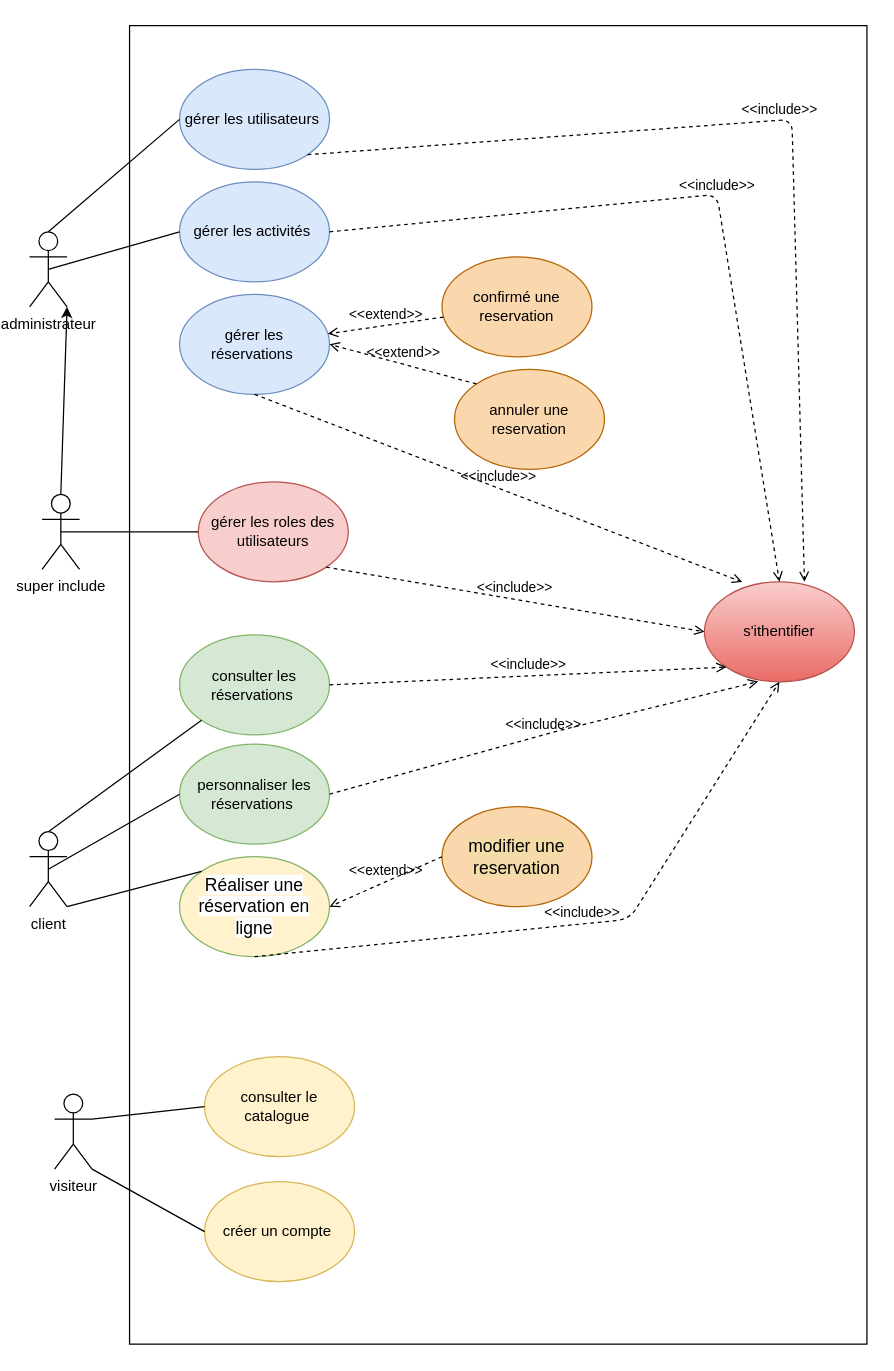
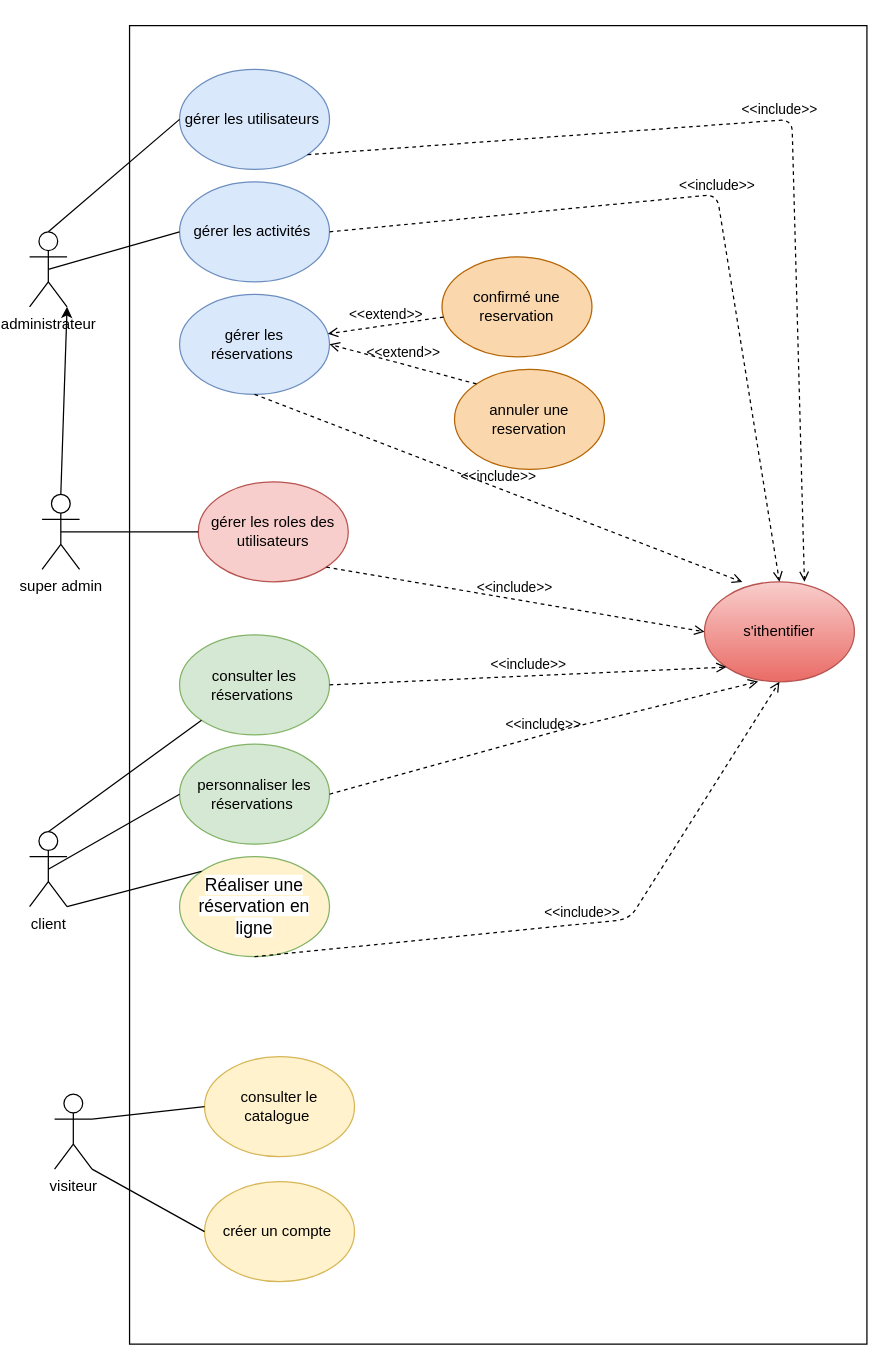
  <mxCell id="0" />
  <mxCell id="1" parent="0" />
  <mxCell id="2" value="administrateur" style="shape=umlActor;verticalLabelPosition=bottom;verticalAlign=top;html=1;outlineConnect=0;" vertex="1" parent="1"><mxGeometry x="20" y="185" width="30" height="60" as="geometry" /></mxCell>
  <mxCell id="3" value="" style="rounded=0;whiteSpace=wrap;html=1;" vertex="1" parent="1"><mxGeometry x="100" y="20" width="590" height="1055" as="geometry" /></mxCell>
  <mxCell id="4" value="gérer les utilisateurs&amp;nbsp;" style="ellipse;whiteSpace=wrap;html=1;fillColor=#dae8fc;strokeColor=#6c8ebf;" vertex="1" parent="1"><mxGeometry x="140" y="55" width="120" height="80" as="geometry" /></mxCell>
  <mxCell id="5" value="gérer les activités&amp;nbsp;" style="ellipse;whiteSpace=wrap;html=1;fillColor=#dae8fc;strokeColor=#6c8ebf;" vertex="1" parent="1"><mxGeometry x="140" y="145" width="120" height="80" as="geometry" /></mxCell>
  <mxCell id="6" value="gérer les réservations&amp;nbsp;" style="ellipse;whiteSpace=wrap;html=1;fillColor=#dae8fc;strokeColor=#6c8ebf;" vertex="1" parent="1"><mxGeometry x="140" y="235" width="120" height="80" as="geometry" /></mxCell>
  <mxCell id="7" value="" style="endArrow=none;html=1;exitX=0.5;exitY=0;exitDx=0;exitDy=0;exitPerimeter=0;entryX=0;entryY=0.5;entryDx=0;entryDy=0;" edge="1" parent="1" source="2" target="4"><mxGeometry width="50" height="50" relative="1" as="geometry"><mxPoint x="60" y="325" as="sourcePoint" /><mxPoint x="110" y="275" as="targetPoint" /></mxGeometry></mxCell>
  <mxCell id="8" value="" style="endArrow=none;html=1;exitX=0.5;exitY=0.5;exitDx=0;exitDy=0;exitPerimeter=0;entryX=0;entryY=0.5;entryDx=0;entryDy=0;" edge="1" parent="1" source="2" target="5"><mxGeometry width="50" height="50" relative="1" as="geometry"><mxPoint x="60" y="325" as="sourcePoint" /><mxPoint x="110" y="275" as="targetPoint" /></mxGeometry></mxCell>
  <mxCell id="9" value="client" style="shape=umlActor;verticalLabelPosition=bottom;verticalAlign=top;html=1;outlineConnect=0;" vertex="1" parent="1"><mxGeometry x="20" y="665" width="30" height="60" as="geometry" /></mxCell>
  <mxCell id="10" value="consulter les réservations&amp;nbsp;" style="ellipse;whiteSpace=wrap;html=1;fillColor=#d5e8d4;strokeColor=#82b366;" vertex="1" parent="1"><mxGeometry x="140" y="507.5" width="120" height="80" as="geometry" /></mxCell>
  <mxCell id="11" value="personnaliser les réservations&amp;nbsp;" style="ellipse;whiteSpace=wrap;html=1;fillColor=#d5e8d4;strokeColor=#82b366;" vertex="1" parent="1"><mxGeometry x="140" y="595" width="120" height="80" as="geometry" /></mxCell>
  <mxCell id="12" value="&lt;span style=&quot;font-family: &amp;quot;Nunito Sans&amp;quot;, sans-serif; font-size: 14px; text-align: left; background-color: rgb(255, 255, 255);&quot;&gt;Réaliser une réservation en ligne&lt;/span&gt;" style="ellipse;whiteSpace=wrap;html=1;fillColor=#fff2cc;strokeColor=#82b366;" vertex="1" parent="1"><mxGeometry x="140" y="685" width="120" height="80" as="geometry" /></mxCell>
- <mxCell id="13" value="&lt;div style=&quot;&quot;&gt;&lt;font face=&quot;Nunito Sans, sans-serif&quot;&gt;&lt;span style=&quot;font-size: 14px; background-color: rgb(244, 220, 169);&quot;&gt;modifier une reservation&lt;/span&gt;&lt;/font&gt;&lt;/div&gt;" style="ellipse;whiteSpace=wrap;html=1;align=center;fillColor=#fad7ac;strokeColor=#b46504;" vertex="1" parent="1"><mxGeometry x="350" y="645" width="120" height="80" as="geometry" /></mxCell>
  <mxCell id="14" value="" style="endArrow=none;html=1;exitX=0.5;exitY=0;exitDx=0;exitDy=0;exitPerimeter=0;entryX=0;entryY=1;entryDx=0;entryDy=0;" edge="1" parent="1" source="9" target="10"><mxGeometry width="50" height="50" relative="1" as="geometry"><mxPoint x="90" y="645" as="sourcePoint" /><mxPoint x="140" y="595" as="targetPoint" /></mxGeometry></mxCell>
  <mxCell id="15" value="" style="endArrow=none;html=1;exitX=0.5;exitY=0.5;exitDx=0;exitDy=0;exitPerimeter=0;entryX=0;entryY=0.5;entryDx=0;entryDy=0;" edge="1" parent="1" source="9" target="11"><mxGeometry width="50" height="50" relative="1" as="geometry"><mxPoint x="90" y="645" as="sourcePoint" /><mxPoint x="140" y="595" as="targetPoint" /></mxGeometry></mxCell>
  <mxCell id="16" value="" style="endArrow=none;html=1;exitX=1;exitY=1;exitDx=0;exitDy=0;exitPerimeter=0;entryX=0;entryY=0;entryDx=0;entryDy=0;" edge="1" parent="1" source="9" target="12"><mxGeometry width="50" height="50" relative="1" as="geometry"><mxPoint x="90" y="645" as="sourcePoint" /><mxPoint x="140" y="595" as="targetPoint" /></mxGeometry></mxCell>
  <mxCell id="17" value="visiteur" style="shape=umlActor;verticalLabelPosition=bottom;verticalAlign=top;html=1;outlineConnect=0;" vertex="1" parent="1"><mxGeometry x="40" y="875" width="30" height="60" as="geometry" /></mxCell>
  <mxCell id="18" value="consulter le catalogue&amp;nbsp;" style="ellipse;whiteSpace=wrap;html=1;fillColor=#fff2cc;strokeColor=#d6b656;" vertex="1" parent="1"><mxGeometry x="160" y="845" width="120" height="80" as="geometry" /></mxCell>
  <mxCell id="19" value="créer un compte&amp;nbsp;" style="ellipse;whiteSpace=wrap;html=1;fillColor=#fff2cc;strokeColor=#d6b656;" vertex="1" parent="1"><mxGeometry x="160" y="945" width="120" height="80" as="geometry" /></mxCell>
  <mxCell id="20" value="gérer les roles des utilisateurs" style="ellipse;whiteSpace=wrap;html=1;fillColor=#f8cecc;strokeColor=#b85450;" vertex="1" parent="1"><mxGeometry x="155" y="385" width="120" height="80" as="geometry" /></mxCell>
  <mxCell id="21" value="confirmé une reservation" style="ellipse;whiteSpace=wrap;html=1;fillColor=#fad7ac;strokeColor=#b46504;" vertex="1" parent="1"><mxGeometry x="350" y="205" width="120" height="80" as="geometry" /></mxCell>
  <mxCell id="22" value="annuler une reservation" style="ellipse;whiteSpace=wrap;html=1;fillColor=#fad7ac;strokeColor=#b46504;" vertex="1" parent="1"><mxGeometry x="360" y="295" width="120" height="80" as="geometry" /></mxCell>
  <mxCell id="23" value="" style="endArrow=none;html=1;exitX=1;exitY=0.333;exitDx=0;exitDy=0;exitPerimeter=0;entryX=0;entryY=0.5;entryDx=0;entryDy=0;" edge="1" parent="1" source="17" target="18"><mxGeometry width="50" height="50" relative="1" as="geometry"><mxPoint x="190" y="755" as="sourcePoint" /><mxPoint x="240" y="705" as="targetPoint" /></mxGeometry></mxCell>
  <mxCell id="24" value="" style="endArrow=none;html=1;exitX=1;exitY=1;exitDx=0;exitDy=0;exitPerimeter=0;entryX=0;entryY=0.5;entryDx=0;entryDy=0;" edge="1" parent="1" source="17" target="19"><mxGeometry width="50" height="50" relative="1" as="geometry"><mxPoint x="190" y="755" as="sourcePoint" /><mxPoint x="240" y="705" as="targetPoint" /></mxGeometry></mxCell>
  <mxCell id="25" value="&amp;lt;&amp;lt;extend&amp;gt;&amp;gt;" style="html=1;verticalAlign=bottom;labelBackgroundColor=none;endArrow=open;endFill=0;dashed=1;" edge="1" parent="1" source="21" target="6"><mxGeometry width="160" relative="1" as="geometry"><mxPoint x="220" y="445" as="sourcePoint" /><mxPoint x="380" y="445" as="targetPoint" /></mxGeometry></mxCell>
  <mxCell id="26" value="&amp;lt;&amp;lt;extend&amp;gt;&amp;gt;" style="html=1;verticalAlign=bottom;labelBackgroundColor=none;endArrow=open;endFill=0;dashed=1;entryX=1;entryY=0.5;entryDx=0;entryDy=0;exitX=0;exitY=0;exitDx=0;exitDy=0;" edge="1" parent="1" source="22" target="6"><mxGeometry width="160" relative="1" as="geometry"><mxPoint x="210" y="445" as="sourcePoint" /><mxPoint x="370" y="445" as="targetPoint" /></mxGeometry></mxCell>
- <mxCell id="27" value="&amp;lt;&amp;lt;extend&amp;gt;&amp;gt;" style="html=1;verticalAlign=bottom;labelBackgroundColor=none;endArrow=open;endFill=0;dashed=1;entryX=1;entryY=0.5;entryDx=0;entryDy=0;exitX=0;exitY=0.5;exitDx=0;exitDy=0;" edge="1" parent="1" source="13" target="12"><mxGeometry width="160" relative="1" as="geometry"><mxPoint x="210" y="445" as="sourcePoint" /><mxPoint x="370" y="445" as="targetPoint" /></mxGeometry></mxCell>
  <mxCell id="28" value="s'ithentifier" style="ellipse;whiteSpace=wrap;html=1;fillColor=#f8cecc;strokeColor=#b85450;gradientColor=#ea6b66;" vertex="1" parent="1"><mxGeometry x="560" y="465" width="120" height="80" as="geometry" /></mxCell>
  <mxCell id="29" value="&amp;lt;&amp;lt;include&amp;gt;&amp;gt;" style="html=1;verticalAlign=bottom;labelBackgroundColor=none;endArrow=open;endFill=0;dashed=1;exitX=1;exitY=1;exitDx=0;exitDy=0;" edge="1" parent="1" source="4"><mxGeometry width="160" relative="1" as="geometry"><mxPoint x="260" y="405" as="sourcePoint" /><mxPoint x="640" y="465" as="targetPoint" /><Array as="points"><mxPoint x="630" y="95" /></Array></mxGeometry></mxCell>
  <mxCell id="30" value="&amp;lt;&amp;lt;include&amp;gt;&amp;gt;" style="html=1;verticalAlign=bottom;labelBackgroundColor=none;endArrow=open;endFill=0;dashed=1;exitX=1;exitY=0.5;exitDx=0;exitDy=0;entryX=0.5;entryY=0;entryDx=0;entryDy=0;" edge="1" parent="1" source="5" target="28"><mxGeometry width="160" relative="1" as="geometry"><mxPoint x="320" y="235" as="sourcePoint" /><mxPoint x="480" y="235" as="targetPoint" /><Array as="points"><mxPoint x="570" y="155" /></Array></mxGeometry></mxCell>
  <mxCell id="31" value="&amp;lt;&amp;lt;include&amp;gt;&amp;gt;" style="html=1;verticalAlign=bottom;labelBackgroundColor=none;endArrow=open;endFill=0;dashed=1;exitX=0.5;exitY=1;exitDx=0;exitDy=0;entryX=0.831;entryY=0.422;entryDx=0;entryDy=0;entryPerimeter=0;" edge="1" parent="1" source="6" target="3"><mxGeometry width="160" relative="1" as="geometry"><mxPoint x="320" y="235" as="sourcePoint" /><mxPoint x="480" y="235" as="targetPoint" /><Array as="points" /></mxGeometry></mxCell>
  <mxCell id="32" value="&amp;lt;&amp;lt;include&amp;gt;&amp;gt;" style="html=1;verticalAlign=bottom;labelBackgroundColor=none;endArrow=open;endFill=0;dashed=1;exitX=1;exitY=1;exitDx=0;exitDy=0;entryX=0;entryY=0.5;entryDx=0;entryDy=0;" edge="1" parent="1" source="20" target="28"><mxGeometry width="160" relative="1" as="geometry"><mxPoint x="320" y="235" as="sourcePoint" /><mxPoint x="480" y="235" as="targetPoint" /></mxGeometry></mxCell>
  <mxCell id="33" value="&amp;lt;&amp;lt;include&amp;gt;&amp;gt;" style="html=1;verticalAlign=bottom;labelBackgroundColor=none;endArrow=open;endFill=0;dashed=1;exitX=1;exitY=0.5;exitDx=0;exitDy=0;entryX=0;entryY=1;entryDx=0;entryDy=0;" edge="1" parent="1" source="10" target="28"><mxGeometry width="160" relative="1" as="geometry"><mxPoint x="320" y="235" as="sourcePoint" /><mxPoint x="480" y="235" as="targetPoint" /></mxGeometry></mxCell>
  <mxCell id="34" value="&amp;lt;&amp;lt;include&amp;gt;&amp;gt;" style="html=1;verticalAlign=bottom;labelBackgroundColor=none;endArrow=open;endFill=0;dashed=1;exitX=0.5;exitY=1;exitDx=0;exitDy=0;entryX=0.5;entryY=1;entryDx=0;entryDy=0;" edge="1" parent="1" source="12" target="28"><mxGeometry width="160" relative="1" as="geometry"><mxPoint x="270" y="235" as="sourcePoint" /><mxPoint x="430" y="235" as="targetPoint" /><Array as="points"><mxPoint x="500" y="735" /></Array></mxGeometry></mxCell>
  <mxCell id="35" value="&amp;lt;&amp;lt;include&amp;gt;&amp;gt;" style="html=1;verticalAlign=bottom;labelBackgroundColor=none;endArrow=open;endFill=0;dashed=1;exitX=1;exitY=0.5;exitDx=0;exitDy=0;entryX=0.358;entryY=0.998;entryDx=0;entryDy=0;entryPerimeter=0;" edge="1" parent="1" source="11" target="28"><mxGeometry width="160" relative="1" as="geometry"><mxPoint x="270" y="235" as="sourcePoint" /><mxPoint x="430" y="235" as="targetPoint" /><Array as="points"><mxPoint x="440" y="585" /></Array></mxGeometry></mxCell>
  <mxCell id="36" style="edgeStyle=none;html=1;exitX=0.5;exitY=0;exitDx=0;exitDy=0;exitPerimeter=0;entryX=1;entryY=1;entryDx=0;entryDy=0;entryPerimeter=0;" edge="1" parent="1" source="37" target="2"><mxGeometry relative="1" as="geometry" /></mxCell>
- <mxCell id="37" value="super include" style="shape=umlActor;verticalLabelPosition=bottom;verticalAlign=top;html=1;" vertex="1" parent="1"><mxGeometry x="30" y="395" width="30" height="60" as="geometry" /></mxCell>
+ <mxCell id="37" value="super admin" style="shape=umlActor;verticalLabelPosition=bottom;verticalAlign=top;html=1;" vertex="1" parent="1"><mxGeometry x="30" y="395" width="30" height="60" as="geometry" /></mxCell>
  <mxCell id="38" value="" style="endArrow=none;html=1;exitX=0.5;exitY=0.5;exitDx=0;exitDy=0;exitPerimeter=0;entryX=0;entryY=0.5;entryDx=0;entryDy=0;" edge="1" parent="1" source="37" target="20"><mxGeometry width="50" height="50" relative="1" as="geometry"><mxPoint x="150" y="655" as="sourcePoint" /><mxPoint x="200" y="605" as="targetPoint" /></mxGeometry></mxCell>
